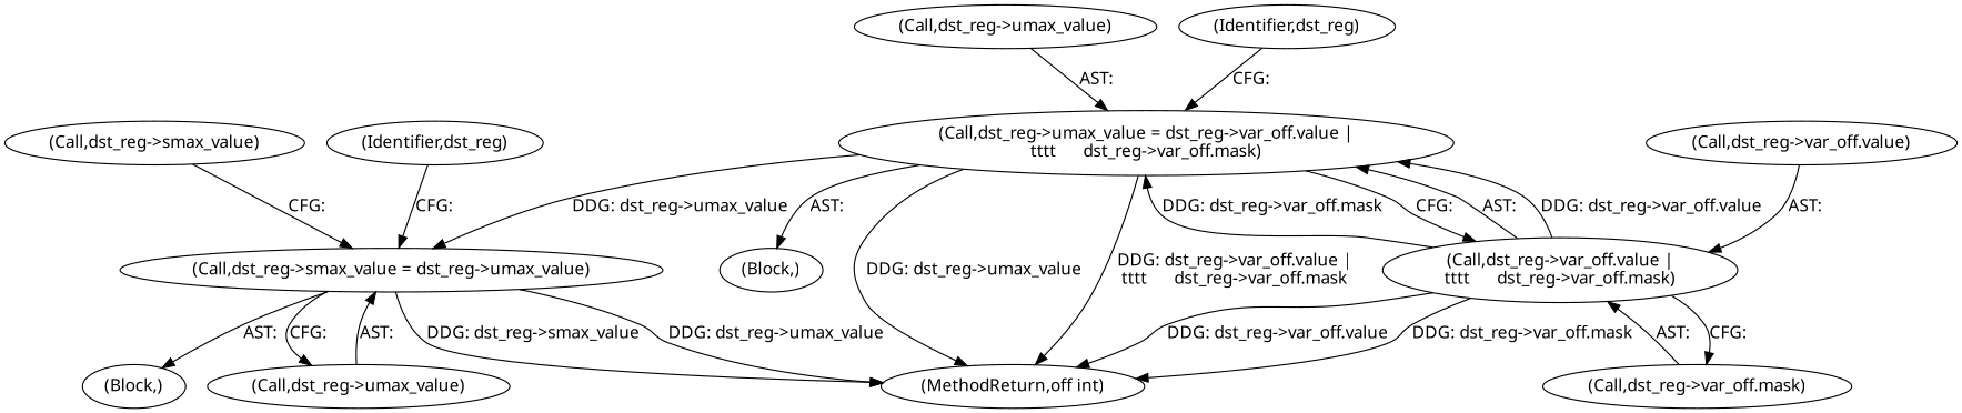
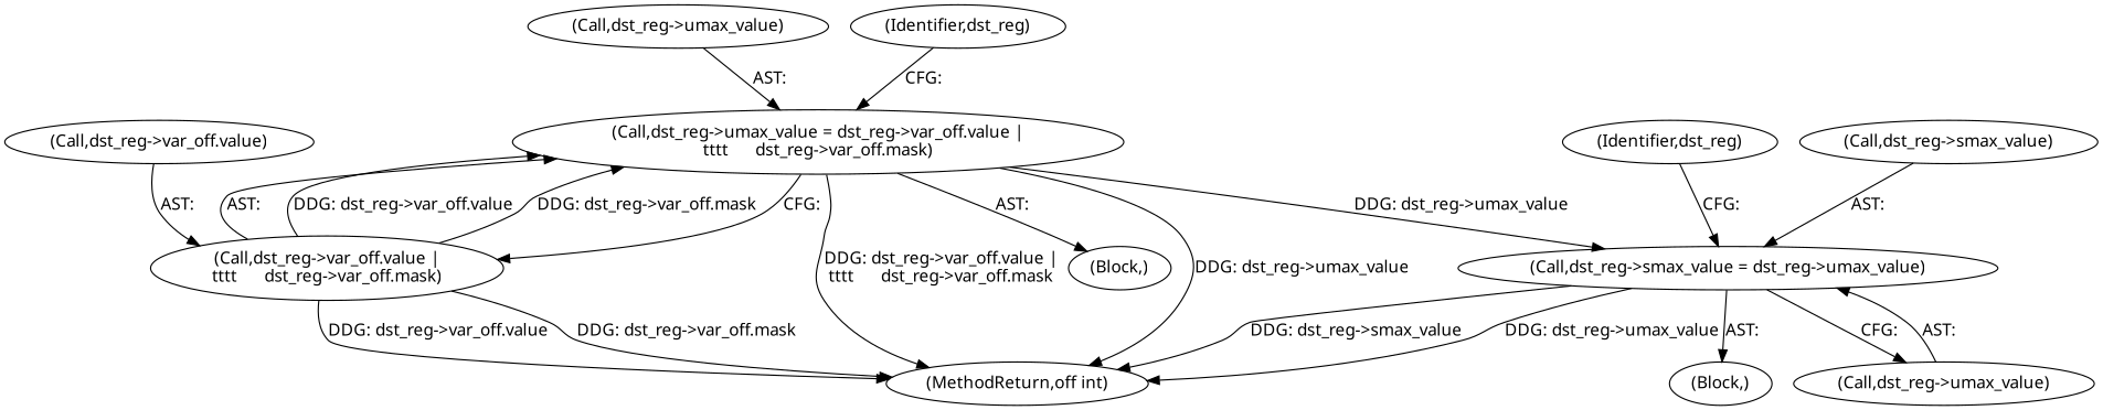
  digraph {
    fontname="Noto Sans"
    node [fontname="Noto Sans"]
    edge [fontname="Noto Sans"]
    n1 [label="(Call,dst_reg->smax_value = dst_reg->umax_value)"]
    n2 [label="(Block,)"]
    n3 [label="(Call,dst_reg->umax_value)"]
    n4 [label="(MethodReturn,off int)"]
    n5 [label="(Call,dst_reg->umax_value = dst_reg->var_off.value |\n\t\t\t\t      dst_reg->var_off.mask)"]
    n6 [label="(Call,dst_reg->var_off.value |\n\t\t\t\t      dst_reg->var_off.mask)"]
    n7 [label="(Block,)"]
-   n8 [label="(Call,dst_reg->var_off.mask)"]
    n9 [label="(Call,dst_reg->umax_value)"]
    n10 [label="(Call,dst_reg->smax_value)"]
    n11 [label="(Call,dst_reg->var_off.value)"]
    n12 [label="(Identifier,dst_reg)"]
    n13 [label="(Identifier,dst_reg)"]
    n1 -> n2 [label="AST: "]
    n1 -> n3 [label="CFG: "]
    n1 -> n4 [label="DDG: dst_reg->smax_value"]
    n1 -> n4 [label="DDG: dst_reg->umax_value"]
    n3 -> n1 [label="AST: "]
    n5 -> n1 [label="DDG: dst_reg->umax_value"]
    n5 -> n4 [label="DDG: dst_reg->var_off.value |\n\t\t\t\t      dst_reg->var_off.mask"]
    n5 -> n4 [label="DDG: dst_reg->umax_value"]
    n5 -> n6 [label="CFG: "]
    n5 -> n7 [label="AST: "]
    n6 -> n4 [label="DDG: dst_reg->var_off.value"]
    n6 -> n4 [label="DDG: dst_reg->var_off.mask"]
    n6 -> n5 [label="AST: "]
    n6 -> n5 [label="DDG: dst_reg->var_off.value"]
    n6 -> n5 [label="DDG: dst_reg->var_off.mask"]
-   n6 -> n8 [label="CFG: "]
-   n8 -> n6 [label="AST: "]
    n9 -> n5 [label="AST: "]
-   n10 -> n1 [label="CFG: "]
+   n10 -> n1 [label="AST: "]
    n11 -> n6 [label="AST: "]
    n12 -> n1 [label="CFG: "]
    n13 -> n5 [label="CFG: "]
  }
